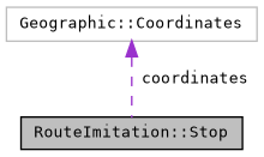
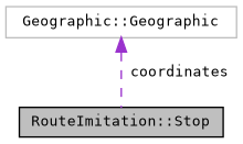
  digraph {
    fontname="DejaVu Sans Mono"
    node [fontname="DejaVu Sans Mono" fontsize=10 shape=record style=filled]
    n1 [color=black fillcolor=grey75 fontcolor=black height=0.2 label="RouteImitation::Stop" width=0.4]
-   n2 [color=grey75 fillcolor=white height=0.2 label="Geographic::Coordinates" width=0.4]
+   n2 [color=grey75 fillcolor=white height=0.2 label="Geographic::Geographic" width=0.4]
    n2 -> n1 [color=darkorchid3 dir=back fontname="DejaVu Sans Mono" fontsize=10 label=" coordinates" labelfontname=Helvetica labelfontsize=10 style=dashed]
  }
